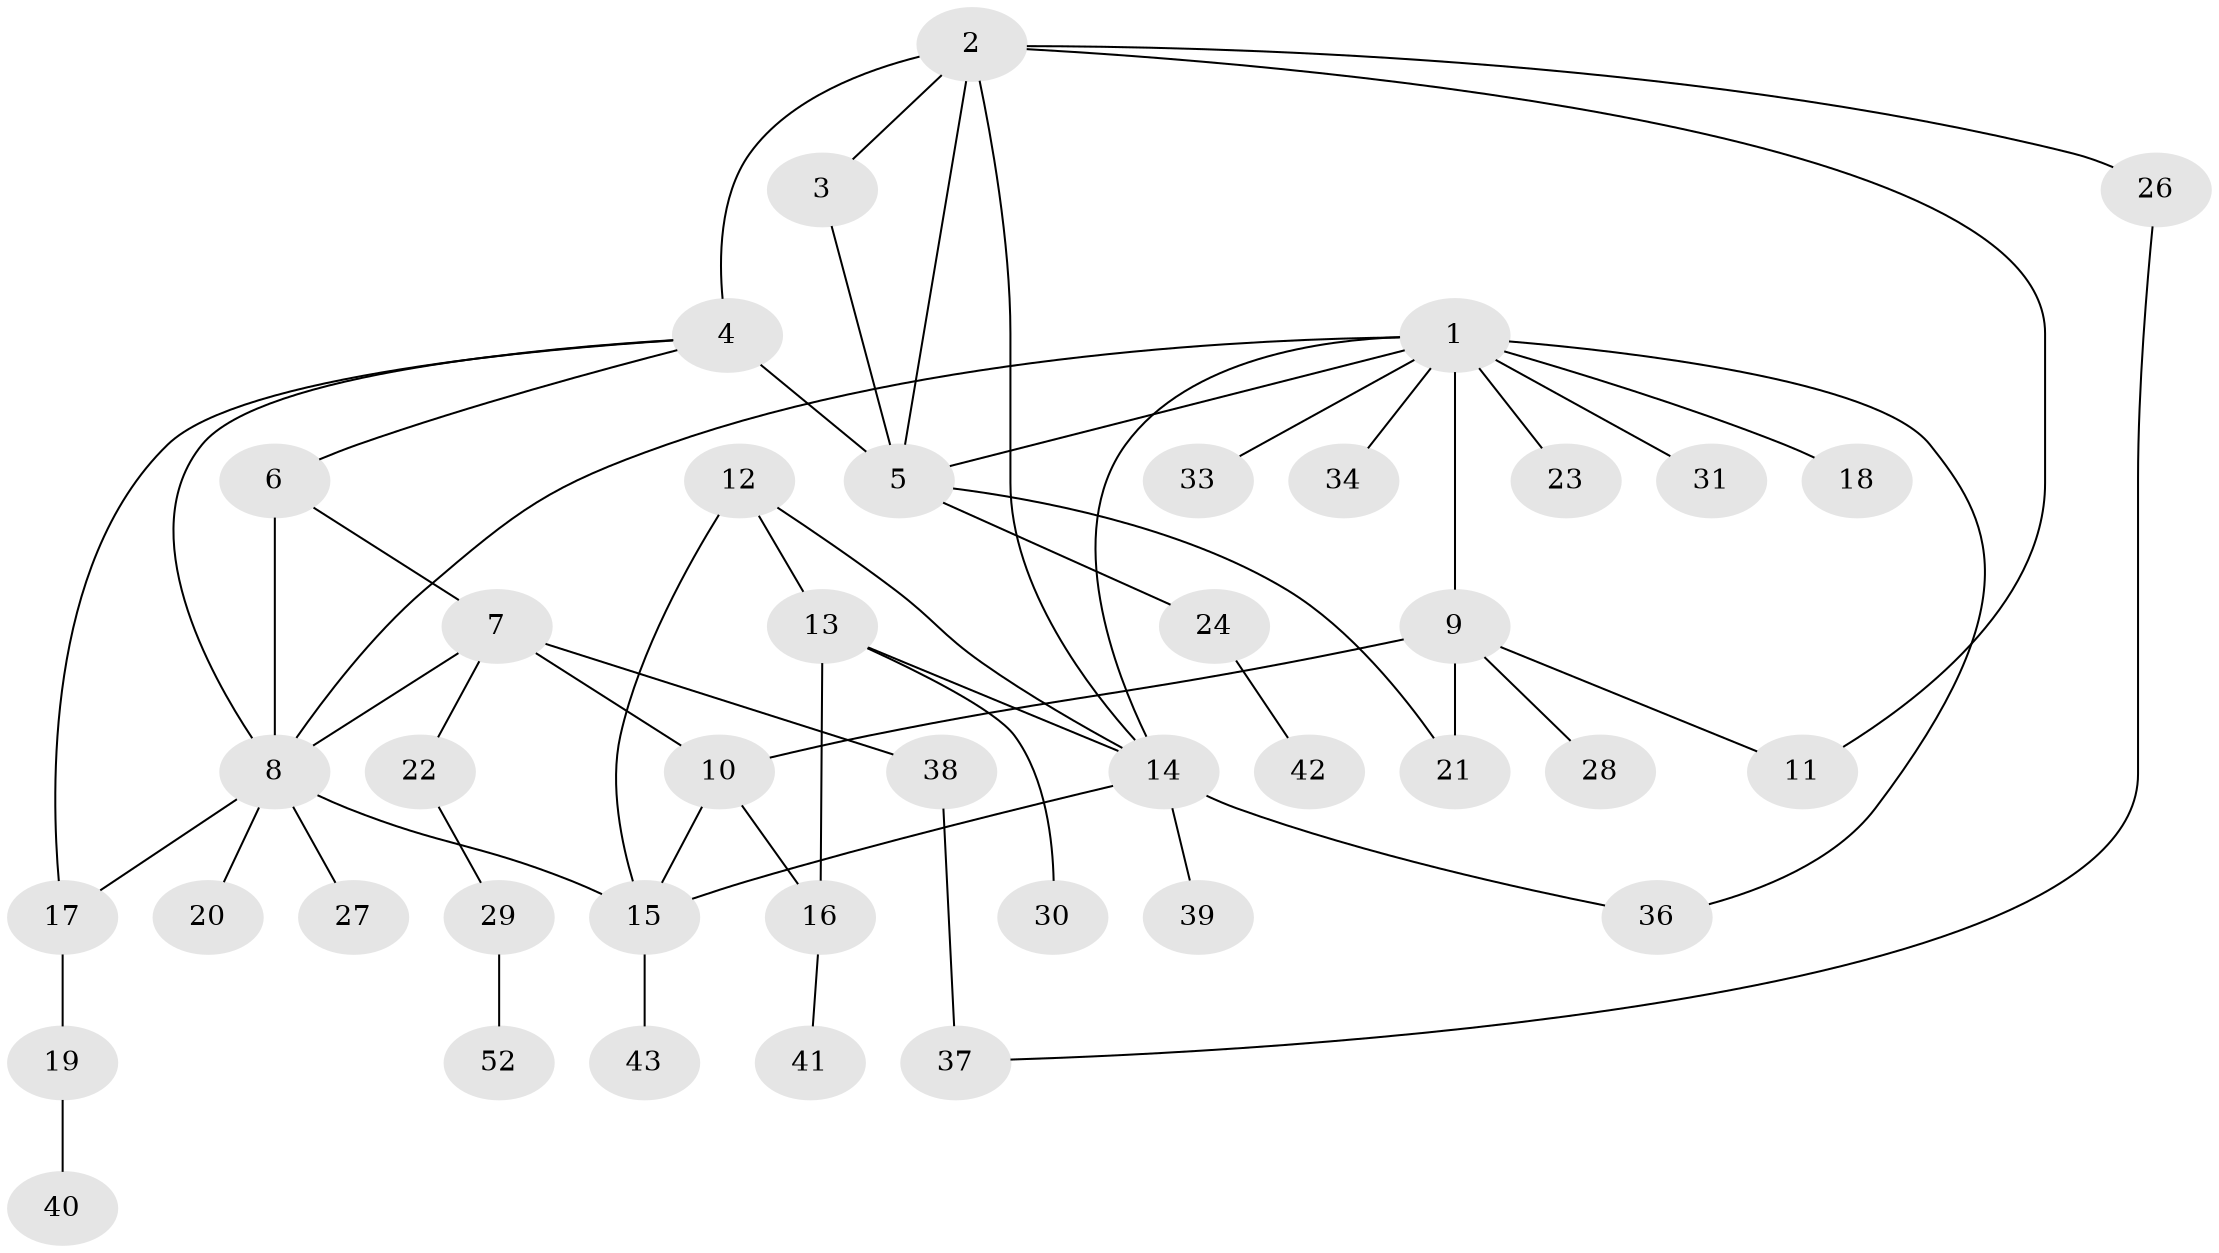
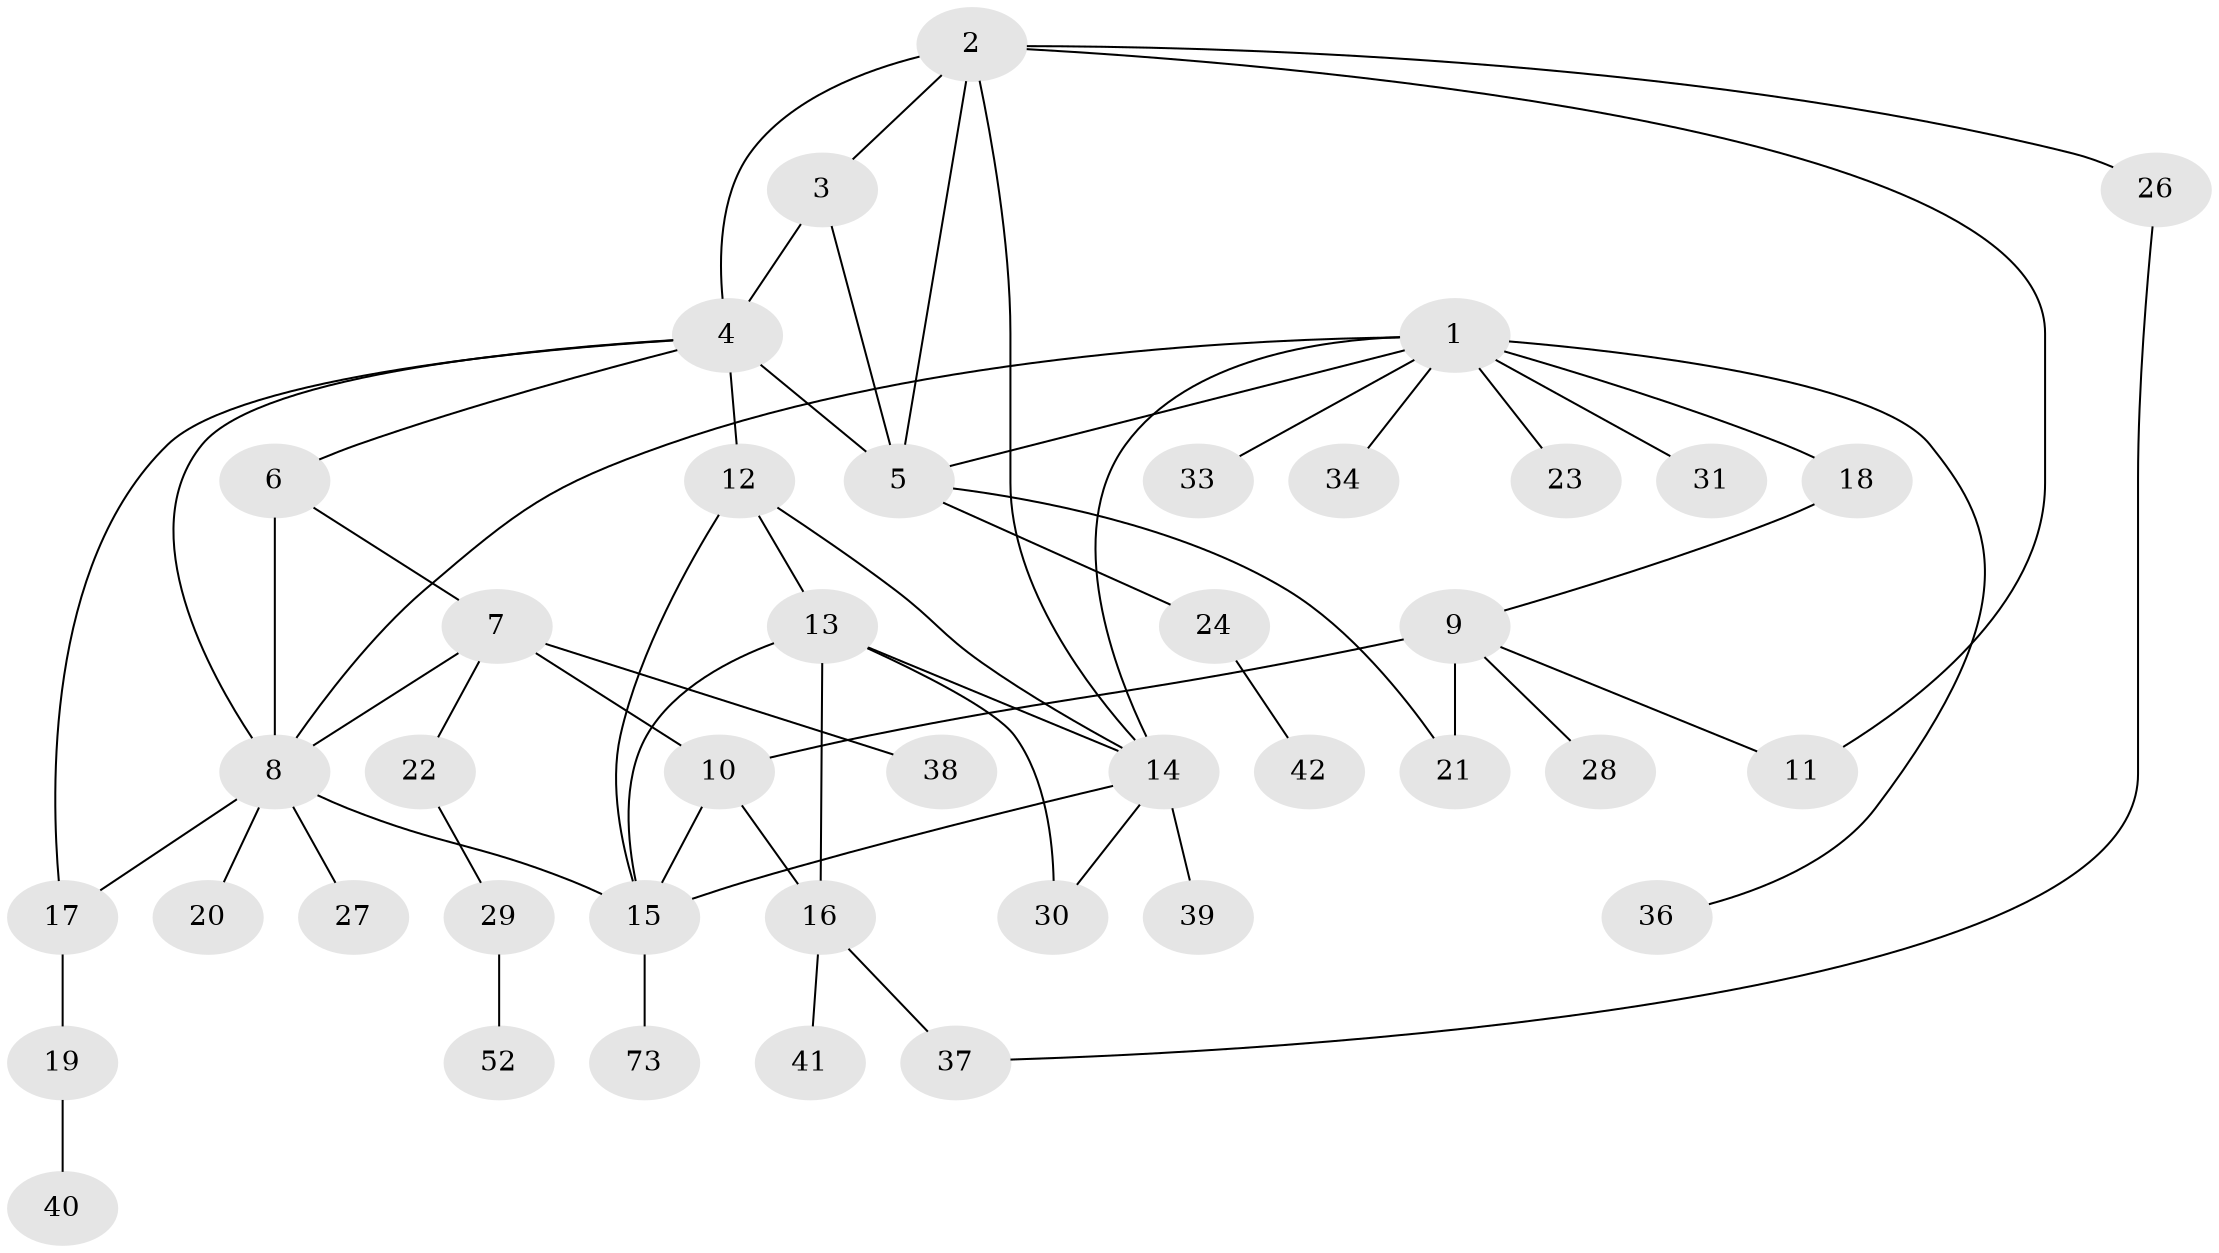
  graph {
    node [color=gray90 style=filled]
    edge [weight=1.0]
    1
    5
    8
    9
    14
    18
    23
    31
    33
    34
    36
    21
    24
    15
    17
    20
    27
    11
    10
    28
    39
-   43
+   43 [label=73]
    2
    3
    4
    26
    6
    12
    37
    7
    13
    19
    42
    22
    38
    16
    29
    41
    30
    40
    n41 [label=52]
    1 -- 5 [weight=2.0]
    1 -- 8 [weight=2.0]
-   1 -- 9
+   18 -- 9
    1 -- 14
    1 -- 18
    1 -- 23 [weight=4.0]
    1 -- 31
    1 -- 33
    1 -- 34
    1 -- 36
    5 -- 21
    5 -- 24
    8 -- 15
    8 -- 17
    8 -- 20
    8 -- 27
    9 -- 21 [weight=4.0]
    9 -- 11
    9 -- 10 [weight=2.0]
    9 -- 28
-   14 -- 36
+   14 -- 30
    14 -- 15
    14 -- 39
    24 -- 42
    15 -- 43
    17 -- 19
    10 -- 15
    10 -- 16
    2 -- 5
    2 -- 14
    2 -- 11
    2 -- 3
    2 -- 4
    2 -- 26
    3 -- 5
+   3 -- 4
    4 -- 5 [weight=2.0]
    4 -- 8
    4 -- 17
    4 -- 6
+   4 -- 12
    26 -- 37
    6 -- 8 [weight=5.0]
    6 -- 7
    12 -- 14
    12 -- 15
    12 -- 13
    7 -- 8 [weight=2.0]
    7 -- 10
    7 -- 22
    7 -- 38
    13 -- 14
+   13 -- 15
    13 -- 16
    13 -- 30 [weight=4.0]
    19 -- 40
    22 -- 29
-   38 -- 37
+   16 -- 37
    16 -- 41
    29 -- n41
  }
